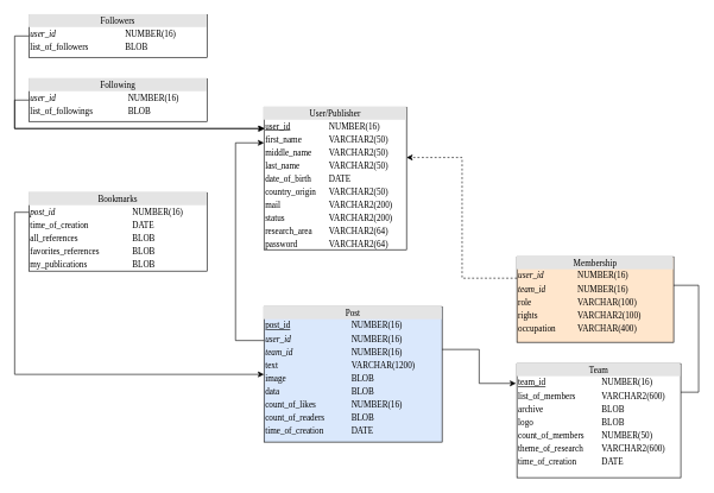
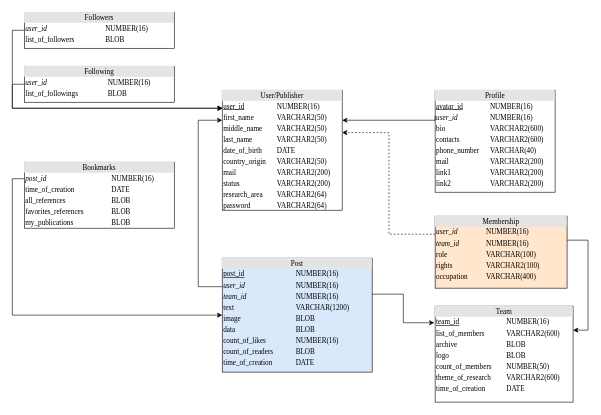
  <mxCell id="0" />
  <mxCell id="1" parent="0" />
  <mxCell id="2" value="&lt;div style=&quot;text-align: center ; box-sizing: border-box ; width: 100% ; background: rgb(228 , 228 , 228) ; padding: 2px&quot;&gt;User/Publisher&lt;/div&gt;&lt;table style=&quot;width: 100% ; font-size: 1em&quot; cellpadding=&quot;2&quot; cellspacing=&quot;0&quot;&gt;&lt;tbody&gt;&lt;tr&gt;&lt;td&gt;&lt;u&gt;user_id&lt;/u&gt;&lt;/td&gt;&lt;td&gt;NUMBER(16)&lt;/td&gt;&lt;/tr&gt;&lt;tr&gt;&lt;td&gt;first_name&lt;/td&gt;&lt;td&gt;VARCHAR2(50)&lt;/td&gt;&lt;/tr&gt;&lt;tr&gt;&lt;td&gt;middle_name&lt;/td&gt;&lt;td&gt;VARCHAR2(50)&lt;/td&gt;&lt;/tr&gt;&lt;tr&gt;&lt;td&gt;last_name&lt;/td&gt;&lt;td&gt;VARCHAR2(50)&lt;br&gt;&lt;/td&gt;&lt;/tr&gt;&lt;tr&gt;&lt;td&gt;date_of_birth&lt;/td&gt;&lt;td&gt;DATE&lt;br&gt;&lt;/td&gt;&lt;/tr&gt;&lt;tr&gt;&lt;td&gt;country_origin&lt;/td&gt;&lt;td&gt;VARCHAR2(50)&lt;br&gt;&lt;/td&gt;&lt;/tr&gt;&lt;tr&gt;&lt;td&gt;mail&lt;/td&gt;&lt;td&gt;VARCHAR2(200)&lt;/td&gt;&lt;/tr&gt;&lt;tr&gt;&lt;td&gt;status&lt;/td&gt;&lt;td&gt;VARCHAR2(200)&lt;/td&gt;&lt;/tr&gt;&lt;tr&gt;&lt;td&gt;research_area&lt;/td&gt;&lt;td&gt;VARCHAR2(64)&lt;br&gt;&lt;/td&gt;&lt;/tr&gt;&lt;tr&gt;&lt;td&gt;password&lt;/td&gt;&lt;td&gt;VARCHAR2(64)&lt;/td&gt;&lt;/tr&gt;&lt;tr&gt;&lt;td&gt;&lt;br&gt;&lt;/td&gt;&lt;td&gt;&lt;br&gt;&lt;/td&gt;&lt;/tr&gt;&lt;tr&gt;&lt;td&gt;&lt;br&gt;&lt;/td&gt;&lt;td&gt;&lt;br&gt;&lt;/td&gt;&lt;/tr&gt;&lt;tr&gt;&lt;td&gt;&lt;br&gt;&lt;/td&gt;&lt;td&gt;&lt;br&gt;&lt;/td&gt;&lt;/tr&gt;&lt;tr&gt;&lt;td&gt;&lt;br&gt;&lt;/td&gt;&lt;td&gt;&lt;br&gt;&lt;/td&gt;&lt;/tr&gt;&lt;tr&gt;&lt;td&gt;&lt;br&gt;&lt;/td&gt;&lt;td&gt;&lt;br&gt;&lt;/td&gt;&lt;/tr&gt;&lt;tr&gt;&lt;td&gt;&lt;br&gt;&lt;/td&gt;&lt;td&gt;&lt;br&gt;&lt;/td&gt;&lt;/tr&gt;&lt;tr&gt;&lt;td&gt;&lt;br&gt;&lt;/td&gt;&lt;td&gt;&lt;br&gt;&lt;/td&gt;&lt;/tr&gt;&lt;/tbody&gt;&lt;/table&gt;" style="verticalAlign=top;align=left;overflow=fill;html=1;rounded=0;shadow=0;comic=0;labelBackgroundColor=none;strokeWidth=1;fontFamily=Verdana;fontSize=12" parent="1" vertex="1"><mxGeometry x="370" y="150" width="200" height="200" as="geometry" /></mxCell>
  <mxCell id="3" value="&lt;div style=&quot;text-align: center ; box-sizing: border-box ; width: 100% ; background: rgb(228 , 228 , 228) ; padding: 2px&quot;&gt;Membership&lt;/div&gt;&lt;table style=&quot;width: 100% ; font-size: 1em&quot; cellpadding=&quot;2&quot; cellspacing=&quot;0&quot;&gt;&lt;tbody&gt;&lt;tr&gt;&lt;td&gt;&lt;i&gt;user_id&lt;/i&gt;&lt;/td&gt;&lt;td&gt;NUMBER(16)&lt;/td&gt;&lt;/tr&gt;&lt;tr&gt;&lt;td&gt;&lt;i&gt;team_id&lt;/i&gt;&lt;/td&gt;&lt;td&gt;NUMBER(16)&lt;/td&gt;&lt;/tr&gt;&lt;tr&gt;&lt;td&gt;role&lt;/td&gt;&lt;td&gt;VARCHAR(100)&lt;/td&gt;&lt;/tr&gt;&lt;tr&gt;&lt;td&gt;rights&lt;/td&gt;&lt;td&gt;VARCHAR2(100)&lt;br&gt;&lt;/td&gt;&lt;/tr&gt;&lt;tr&gt;&lt;td&gt;occupation&lt;/td&gt;&lt;td&gt;VARCHAR(400)&lt;/td&gt;&lt;/tr&gt;&lt;tr&gt;&lt;td&gt;&lt;br&gt;&lt;/td&gt;&lt;td&gt;&lt;br&gt;&lt;/td&gt;&lt;/tr&gt;&lt;tr&gt;&lt;td&gt;&lt;/td&gt;&lt;td&gt;&lt;br&gt;&lt;/td&gt;&lt;/tr&gt;&lt;tr&gt;&lt;td&gt;&lt;br&gt;&lt;/td&gt;&lt;td&gt;&lt;br&gt;&lt;/td&gt;&lt;/tr&gt;&lt;tr&gt;&lt;td&gt;&lt;br&gt;&lt;/td&gt;&lt;td&gt;&lt;br&gt;&lt;/td&gt;&lt;/tr&gt;&lt;tr&gt;&lt;td&gt;&lt;br&gt;&lt;/td&gt;&lt;td&gt;&lt;br&gt;&lt;/td&gt;&lt;/tr&gt;&lt;tr&gt;&lt;td&gt;&lt;br&gt;&lt;/td&gt;&lt;td&gt;&lt;br&gt;&lt;/td&gt;&lt;/tr&gt;&lt;tr&gt;&lt;td&gt;&lt;br&gt;&lt;/td&gt;&lt;td&gt;&lt;br&gt;&lt;/td&gt;&lt;/tr&gt;&lt;tr&gt;&lt;td&gt;&lt;br&gt;&lt;/td&gt;&lt;td&gt;&lt;br&gt;&lt;/td&gt;&lt;/tr&gt;&lt;tr&gt;&lt;td&gt;&lt;br&gt;&lt;/td&gt;&lt;td&gt;&lt;br&gt;&lt;/td&gt;&lt;/tr&gt;&lt;tr&gt;&lt;td&gt;&lt;br&gt;&lt;/td&gt;&lt;td&gt;&lt;br&gt;&lt;/td&gt;&lt;/tr&gt;&lt;/tbody&gt;&lt;/table&gt;" style="verticalAlign=top;align=left;overflow=fill;html=1;rounded=0;shadow=0;comic=0;labelBackgroundColor=none;strokeWidth=1;fontFamily=Verdana;fontSize=12;fillColor=#ffe6cc;" vertex="1" parent="1"><mxGeometry x="725" y="360" width="220" height="120" as="geometry" /></mxCell>
+ <mxCell id="4" value="&lt;div style=&quot;text-align: center ; box-sizing: border-box ; width: 100% ; background: rgb(228 , 228 , 228) ; padding: 2px&quot;&gt;Profile&lt;/div&gt;&lt;table style=&quot;width: 100% ; font-size: 1em&quot; cellpadding=&quot;2&quot; cellspacing=&quot;0&quot;&gt;&lt;tbody&gt;&lt;tr&gt;&lt;td&gt;&lt;u&gt;avatar_id&lt;/u&gt;&lt;/td&gt;&lt;td&gt;NUMBER(16)&lt;/td&gt;&lt;/tr&gt;&lt;tr&gt;&lt;td&gt;&lt;i&gt;user_id&lt;/i&gt;&lt;/td&gt;&lt;td&gt;NUMBER(16)&lt;/td&gt;&lt;/tr&gt;&lt;tr&gt;&lt;td&gt;bio&lt;/td&gt;&lt;td&gt;VARCHAR2(600)&lt;/td&gt;&lt;/tr&gt;&lt;tr&gt;&lt;td&gt;contacts&lt;/td&gt;&lt;td&gt;VARCHAR2(600)&lt;br&gt;&lt;/td&gt;&lt;/tr&gt;&lt;tr&gt;&lt;td&gt;phone_number&lt;/td&gt;&lt;td&gt;VARCHAR(40)&lt;/td&gt;&lt;/tr&gt;&lt;tr&gt;&lt;td&gt;mail&amp;nbsp;&lt;/td&gt;&lt;td&gt;VARCHAR2(200)&lt;/td&gt;&lt;/tr&gt;&lt;tr&gt;&lt;td&gt;link1&lt;/td&gt;&lt;td&gt;VARCHAR2(200)&lt;/td&gt;&lt;/tr&gt;&lt;tr&gt;&lt;td&gt;link2&lt;/td&gt;&lt;td&gt;VARCHAR2(200)&lt;/td&gt;&lt;/tr&gt;&lt;tr&gt;&lt;td&gt;&lt;/td&gt;&lt;td&gt;&lt;br&gt;&lt;/td&gt;&lt;/tr&gt;&lt;tr&gt;&lt;td&gt;&lt;br&gt;&lt;/td&gt;&lt;td&gt;&lt;br&gt;&lt;/td&gt;&lt;/tr&gt;&lt;tr&gt;&lt;td&gt;&lt;br&gt;&lt;/td&gt;&lt;td&gt;&lt;br&gt;&lt;/td&gt;&lt;/tr&gt;&lt;tr&gt;&lt;td&gt;&lt;br&gt;&lt;/td&gt;&lt;td&gt;&lt;br&gt;&lt;/td&gt;&lt;/tr&gt;&lt;tr&gt;&lt;td&gt;&lt;br&gt;&lt;/td&gt;&lt;td&gt;&lt;br&gt;&lt;/td&gt;&lt;/tr&gt;&lt;tr&gt;&lt;td&gt;&lt;br&gt;&lt;/td&gt;&lt;td&gt;&lt;br&gt;&lt;/td&gt;&lt;/tr&gt;&lt;tr&gt;&lt;td&gt;&lt;br&gt;&lt;/td&gt;&lt;td&gt;&lt;br&gt;&lt;/td&gt;&lt;/tr&gt;&lt;tr&gt;&lt;td&gt;&lt;br&gt;&lt;/td&gt;&lt;td&gt;&lt;br&gt;&lt;/td&gt;&lt;/tr&gt;&lt;tr&gt;&lt;td&gt;&lt;br&gt;&lt;/td&gt;&lt;td&gt;&lt;br&gt;&lt;/td&gt;&lt;/tr&gt;&lt;/tbody&gt;&lt;/table&gt;" style="verticalAlign=top;align=left;overflow=fill;html=1;rounded=0;shadow=0;comic=0;labelBackgroundColor=none;strokeWidth=1;fontFamily=Verdana;fontSize=12" vertex="1" parent="1"><mxGeometry x="725" y="150" width="200" height="170" as="geometry" /></mxCell>
  <mxCell id="5" value="&lt;div style=&quot;text-align: center ; box-sizing: border-box ; width: 100% ; background: rgb(228 , 228 , 228) ; padding: 2px&quot;&gt;Team&lt;/div&gt;&lt;table style=&quot;width: 100% ; font-size: 1em&quot; cellpadding=&quot;2&quot; cellspacing=&quot;0&quot;&gt;&lt;tbody&gt;&lt;tr&gt;&lt;td&gt;&lt;u&gt;team_id&lt;/u&gt;&lt;/td&gt;&lt;td&gt;NUMBER(16)&lt;/td&gt;&lt;/tr&gt;&lt;tr&gt;&lt;td&gt;list_of_members&lt;/td&gt;&lt;td&gt;VARCHAR2(600)&lt;/td&gt;&lt;/tr&gt;&lt;tr&gt;&lt;td&gt;archive&lt;/td&gt;&lt;td&gt;BLOB&lt;/td&gt;&lt;/tr&gt;&lt;tr&gt;&lt;td&gt;logo&lt;/td&gt;&lt;td&gt;BLOB&lt;/td&gt;&lt;/tr&gt;&lt;tr&gt;&lt;td&gt;count_of_members&lt;/td&gt;&lt;td&gt;NUMBER(50)&lt;br&gt;&lt;/td&gt;&lt;/tr&gt;&lt;tr&gt;&lt;td&gt;theme_of_research&lt;/td&gt;&lt;td&gt;VARCHAR2(600)&lt;/td&gt;&lt;/tr&gt;&lt;tr&gt;&lt;td&gt;time_of_creation&lt;/td&gt;&lt;td&gt;DATE&lt;/td&gt;&lt;/tr&gt;&lt;tr&gt;&lt;td&gt;&lt;br&gt;&lt;/td&gt;&lt;td&gt;&lt;/td&gt;&lt;/tr&gt;&lt;tr&gt;&lt;td&gt;&lt;br&gt;&lt;/td&gt;&lt;td&gt;&lt;/td&gt;&lt;/tr&gt;&lt;tr&gt;&lt;td&gt;&lt;br&gt;&lt;/td&gt;&lt;td&gt;&lt;/td&gt;&lt;/tr&gt;&lt;tr&gt;&lt;td&gt;&lt;br&gt;&lt;/td&gt;&lt;td&gt;&lt;br&gt;&lt;/td&gt;&lt;/tr&gt;&lt;tr&gt;&lt;td&gt;&lt;br&gt;&lt;/td&gt;&lt;td&gt;&lt;br&gt;&lt;/td&gt;&lt;/tr&gt;&lt;tr&gt;&lt;td&gt;&lt;br&gt;&lt;/td&gt;&lt;td&gt;&lt;br&gt;&lt;/td&gt;&lt;/tr&gt;&lt;tr&gt;&lt;td&gt;&lt;br&gt;&lt;/td&gt;&lt;td&gt;&lt;br&gt;&lt;/td&gt;&lt;/tr&gt;&lt;tr&gt;&lt;td&gt;&lt;br&gt;&lt;/td&gt;&lt;td&gt;&lt;br&gt;&lt;/td&gt;&lt;/tr&gt;&lt;tr&gt;&lt;td&gt;&lt;br&gt;&lt;/td&gt;&lt;td&gt;&lt;br&gt;&lt;/td&gt;&lt;/tr&gt;&lt;/tbody&gt;&lt;/table&gt;" style="verticalAlign=top;align=left;overflow=fill;html=1;rounded=0;shadow=0;comic=0;labelBackgroundColor=none;strokeWidth=1;fontFamily=Verdana;fontSize=12" vertex="1" parent="1"><mxGeometry x="725" y="510" width="230" height="160" as="geometry" /></mxCell>
  <mxCell id="6" value="&lt;div style=&quot;text-align: center ; box-sizing: border-box ; width: 100% ; background: rgb(228 , 228 , 228) ; padding: 2px&quot;&gt;Post&lt;/div&gt;&lt;table style=&quot;width: 100% ; font-size: 1em&quot; cellpadding=&quot;2&quot; cellspacing=&quot;0&quot;&gt;&lt;tbody&gt;&lt;tr&gt;&lt;td&gt;&lt;u&gt;post_id&lt;/u&gt;&lt;/td&gt;&lt;td&gt;NUMBER(16)&lt;/td&gt;&lt;/tr&gt;&lt;tr&gt;&lt;td&gt;&lt;i&gt;user_id&lt;/i&gt;&lt;/td&gt;&lt;td&gt;NUMBER(16)&lt;/td&gt;&lt;/tr&gt;&lt;tr&gt;&lt;td&gt;&lt;i&gt;team_id&lt;/i&gt;&lt;/td&gt;&lt;td&gt;NUMBER(16)&lt;/td&gt;&lt;/tr&gt;&lt;tr&gt;&lt;td&gt;text&lt;/td&gt;&lt;td&gt;VARCHAR(1200)&lt;/td&gt;&lt;/tr&gt;&lt;tr&gt;&lt;td&gt;image&lt;/td&gt;&lt;td&gt;BLOB&lt;br&gt;&lt;/td&gt;&lt;/tr&gt;&lt;tr&gt;&lt;td&gt;data&lt;/td&gt;&lt;td&gt;BLOB&lt;/td&gt;&lt;/tr&gt;&lt;tr&gt;&lt;td&gt;count_of_likes&lt;/td&gt;&lt;td&gt;NUMBER(16)&lt;/td&gt;&lt;/tr&gt;&lt;tr&gt;&lt;td&gt;count_of_readers&lt;/td&gt;&lt;td&gt;BLOB&lt;/td&gt;&lt;/tr&gt;&lt;tr&gt;&lt;td&gt;time_of_creation&lt;/td&gt;&lt;td&gt;DATE&lt;/td&gt;&lt;/tr&gt;&lt;tr&gt;&lt;td&gt;&lt;br&gt;&lt;/td&gt;&lt;td&gt;&lt;/td&gt;&lt;/tr&gt;&lt;tr&gt;&lt;td&gt;&lt;br&gt;&lt;/td&gt;&lt;td&gt;&lt;br&gt;&lt;/td&gt;&lt;/tr&gt;&lt;tr&gt;&lt;td&gt;&lt;br&gt;&lt;/td&gt;&lt;td&gt;&lt;br&gt;&lt;/td&gt;&lt;/tr&gt;&lt;tr&gt;&lt;td&gt;&lt;br&gt;&lt;/td&gt;&lt;td&gt;&lt;br&gt;&lt;/td&gt;&lt;/tr&gt;&lt;tr&gt;&lt;td&gt;&lt;br&gt;&lt;/td&gt;&lt;td&gt;&lt;br&gt;&lt;/td&gt;&lt;/tr&gt;&lt;tr&gt;&lt;td&gt;&lt;br&gt;&lt;/td&gt;&lt;td&gt;&lt;br&gt;&lt;/td&gt;&lt;/tr&gt;&lt;tr&gt;&lt;td&gt;&lt;br&gt;&lt;/td&gt;&lt;td&gt;&lt;br&gt;&lt;/td&gt;&lt;/tr&gt;&lt;/tbody&gt;&lt;/table&gt;" style="verticalAlign=top;align=left;overflow=fill;html=1;rounded=0;shadow=0;comic=0;labelBackgroundColor=none;strokeWidth=1;fontFamily=Verdana;fontSize=12;fillColor=#dae8fc;" vertex="1" parent="1"><mxGeometry x="370" y="430" width="250" height="190" as="geometry" /></mxCell>
  <mxCell id="7" value="&lt;div style=&quot;text-align: center ; box-sizing: border-box ; width: 100% ; background: rgb(228 , 228 , 228) ; padding: 2px&quot;&gt;Bookmarks&lt;/div&gt;&lt;table style=&quot;width: 100% ; font-size: 1em&quot; cellpadding=&quot;2&quot; cellspacing=&quot;0&quot;&gt;&lt;tbody&gt;&lt;tr&gt;&lt;td&gt;&lt;i&gt;post_id&lt;/i&gt;&lt;/td&gt;&lt;td&gt;NUMBER(16)&lt;/td&gt;&lt;/tr&gt;&lt;tr&gt;&lt;td&gt;time_of_creation&lt;/td&gt;&lt;td&gt;DATE&lt;/td&gt;&lt;/tr&gt;&lt;tr&gt;&lt;td&gt;all_references&lt;/td&gt;&lt;td&gt;BLOB&lt;/td&gt;&lt;/tr&gt;&lt;tr&gt;&lt;td&gt;favorites_references&lt;/td&gt;&lt;td&gt;BLOB&lt;/td&gt;&lt;/tr&gt;&lt;tr&gt;&lt;td&gt;my_publications&lt;/td&gt;&lt;td&gt;BLOB&lt;br&gt;&lt;/td&gt;&lt;/tr&gt;&lt;tr&gt;&lt;td&gt;&lt;br&gt;&lt;/td&gt;&lt;td&gt;&lt;br&gt;&lt;/td&gt;&lt;/tr&gt;&lt;tr&gt;&lt;td&gt;&lt;br&gt;&lt;/td&gt;&lt;td&gt;&lt;/td&gt;&lt;/tr&gt;&lt;tr&gt;&lt;td&gt;&lt;br&gt;&lt;/td&gt;&lt;td&gt;&lt;br&gt;&lt;/td&gt;&lt;/tr&gt;&lt;tr&gt;&lt;td&gt;&lt;br&gt;&lt;/td&gt;&lt;td&gt;&lt;br&gt;&lt;/td&gt;&lt;/tr&gt;&lt;tr&gt;&lt;td&gt;&lt;br&gt;&lt;/td&gt;&lt;td&gt;&lt;/td&gt;&lt;/tr&gt;&lt;tr&gt;&lt;td&gt;&lt;br&gt;&lt;/td&gt;&lt;td&gt;&lt;br&gt;&lt;/td&gt;&lt;/tr&gt;&lt;tr&gt;&lt;td&gt;&lt;br&gt;&lt;/td&gt;&lt;td&gt;&lt;br&gt;&lt;/td&gt;&lt;/tr&gt;&lt;tr&gt;&lt;td&gt;&lt;br&gt;&lt;/td&gt;&lt;td&gt;&lt;br&gt;&lt;/td&gt;&lt;/tr&gt;&lt;tr&gt;&lt;td&gt;&lt;br&gt;&lt;/td&gt;&lt;td&gt;&lt;br&gt;&lt;/td&gt;&lt;/tr&gt;&lt;tr&gt;&lt;td&gt;&lt;br&gt;&lt;/td&gt;&lt;td&gt;&lt;br&gt;&lt;/td&gt;&lt;/tr&gt;&lt;tr&gt;&lt;td&gt;&lt;br&gt;&lt;/td&gt;&lt;td&gt;&lt;br&gt;&lt;/td&gt;&lt;/tr&gt;&lt;/tbody&gt;&lt;/table&gt;" style="verticalAlign=top;align=left;overflow=fill;html=1;rounded=0;shadow=0;comic=0;labelBackgroundColor=none;strokeWidth=1;fontFamily=Verdana;fontSize=12" vertex="1" parent="1"><mxGeometry x="40" y="270" width="250" height="110" as="geometry" /></mxCell>
  <mxCell id="8" value="&lt;div style=&quot;text-align: center ; box-sizing: border-box ; width: 100% ; background: rgb(228 , 228 , 228) ; padding: 2px&quot;&gt;Followers&lt;/div&gt;&lt;table style=&quot;width: 100% ; font-size: 1em&quot; cellpadding=&quot;2&quot; cellspacing=&quot;0&quot;&gt;&lt;tbody&gt;&lt;tr&gt;&lt;td&gt;&lt;i&gt;user_id&lt;/i&gt;&lt;/td&gt;&lt;td&gt;NUMBER(16)&lt;/td&gt;&lt;/tr&gt;&lt;tr&gt;&lt;td&gt;list_of_followers&lt;/td&gt;&lt;td&gt;BLOB&lt;/td&gt;&lt;/tr&gt;&lt;tr&gt;&lt;td&gt;&lt;br&gt;&lt;/td&gt;&lt;td&gt;&lt;br&gt;&lt;/td&gt;&lt;/tr&gt;&lt;tr&gt;&lt;td&gt;&lt;br&gt;&lt;/td&gt;&lt;td&gt;&lt;br&gt;&lt;/td&gt;&lt;/tr&gt;&lt;tr&gt;&lt;td&gt;&lt;br&gt;&lt;/td&gt;&lt;td&gt;&lt;br&gt;&lt;/td&gt;&lt;/tr&gt;&lt;tr&gt;&lt;td&gt;&lt;br&gt;&lt;/td&gt;&lt;td&gt;&lt;br&gt;&lt;/td&gt;&lt;/tr&gt;&lt;tr&gt;&lt;td&gt;&lt;br&gt;&lt;/td&gt;&lt;td&gt;&lt;/td&gt;&lt;/tr&gt;&lt;tr&gt;&lt;td&gt;&lt;br&gt;&lt;/td&gt;&lt;td&gt;&lt;br&gt;&lt;/td&gt;&lt;/tr&gt;&lt;tr&gt;&lt;td&gt;&lt;br&gt;&lt;/td&gt;&lt;td&gt;&lt;br&gt;&lt;/td&gt;&lt;/tr&gt;&lt;tr&gt;&lt;td&gt;&lt;br&gt;&lt;/td&gt;&lt;td&gt;&lt;/td&gt;&lt;/tr&gt;&lt;tr&gt;&lt;td&gt;&lt;br&gt;&lt;/td&gt;&lt;td&gt;&lt;br&gt;&lt;/td&gt;&lt;/tr&gt;&lt;tr&gt;&lt;td&gt;&lt;br&gt;&lt;/td&gt;&lt;td&gt;&lt;br&gt;&lt;/td&gt;&lt;/tr&gt;&lt;tr&gt;&lt;td&gt;&lt;br&gt;&lt;/td&gt;&lt;td&gt;&lt;br&gt;&lt;/td&gt;&lt;/tr&gt;&lt;tr&gt;&lt;td&gt;&lt;br&gt;&lt;/td&gt;&lt;td&gt;&lt;br&gt;&lt;/td&gt;&lt;/tr&gt;&lt;tr&gt;&lt;td&gt;&lt;br&gt;&lt;/td&gt;&lt;td&gt;&lt;br&gt;&lt;/td&gt;&lt;/tr&gt;&lt;tr&gt;&lt;td&gt;&lt;br&gt;&lt;/td&gt;&lt;td&gt;&lt;br&gt;&lt;/td&gt;&lt;/tr&gt;&lt;/tbody&gt;&lt;/table&gt;" style="verticalAlign=top;align=left;overflow=fill;html=1;rounded=0;shadow=0;comic=0;labelBackgroundColor=none;strokeWidth=1;fontFamily=Verdana;fontSize=12" vertex="1" parent="1"><mxGeometry x="40" y="20" width="250" height="60" as="geometry" /></mxCell>
  <mxCell id="9" value="&lt;div style=&quot;text-align: center ; box-sizing: border-box ; width: 100% ; background: rgb(228 , 228 , 228) ; padding: 2px&quot;&gt;Following&lt;/div&gt;&lt;table style=&quot;width: 100% ; font-size: 1em&quot; cellpadding=&quot;2&quot; cellspacing=&quot;0&quot;&gt;&lt;tbody&gt;&lt;tr&gt;&lt;td&gt;&lt;i&gt;user_id&lt;/i&gt;&lt;/td&gt;&lt;td&gt;NUMBER(16)&lt;/td&gt;&lt;/tr&gt;&lt;tr&gt;&lt;td&gt;list_of_followings&lt;/td&gt;&lt;td&gt;BLOB&lt;/td&gt;&lt;/tr&gt;&lt;tr&gt;&lt;td&gt;&lt;br&gt;&lt;/td&gt;&lt;td&gt;&lt;br&gt;&lt;/td&gt;&lt;/tr&gt;&lt;tr&gt;&lt;td&gt;&lt;br&gt;&lt;/td&gt;&lt;td&gt;&lt;br&gt;&lt;/td&gt;&lt;/tr&gt;&lt;tr&gt;&lt;td&gt;&lt;br&gt;&lt;/td&gt;&lt;td&gt;&lt;br&gt;&lt;/td&gt;&lt;/tr&gt;&lt;tr&gt;&lt;td&gt;&lt;br&gt;&lt;/td&gt;&lt;td&gt;&lt;br&gt;&lt;/td&gt;&lt;/tr&gt;&lt;tr&gt;&lt;td&gt;&lt;br&gt;&lt;/td&gt;&lt;td&gt;&lt;/td&gt;&lt;/tr&gt;&lt;tr&gt;&lt;td&gt;&lt;br&gt;&lt;/td&gt;&lt;td&gt;&lt;br&gt;&lt;/td&gt;&lt;/tr&gt;&lt;tr&gt;&lt;td&gt;&lt;br&gt;&lt;/td&gt;&lt;td&gt;&lt;br&gt;&lt;/td&gt;&lt;/tr&gt;&lt;tr&gt;&lt;td&gt;&lt;br&gt;&lt;/td&gt;&lt;td&gt;&lt;/td&gt;&lt;/tr&gt;&lt;tr&gt;&lt;td&gt;&lt;br&gt;&lt;/td&gt;&lt;td&gt;&lt;br&gt;&lt;/td&gt;&lt;/tr&gt;&lt;tr&gt;&lt;td&gt;&lt;br&gt;&lt;/td&gt;&lt;td&gt;&lt;br&gt;&lt;/td&gt;&lt;/tr&gt;&lt;tr&gt;&lt;td&gt;&lt;br&gt;&lt;/td&gt;&lt;td&gt;&lt;br&gt;&lt;/td&gt;&lt;/tr&gt;&lt;tr&gt;&lt;td&gt;&lt;br&gt;&lt;/td&gt;&lt;td&gt;&lt;br&gt;&lt;/td&gt;&lt;/tr&gt;&lt;tr&gt;&lt;td&gt;&lt;br&gt;&lt;/td&gt;&lt;td&gt;&lt;br&gt;&lt;/td&gt;&lt;/tr&gt;&lt;tr&gt;&lt;td&gt;&lt;br&gt;&lt;/td&gt;&lt;td&gt;&lt;br&gt;&lt;/td&gt;&lt;/tr&gt;&lt;/tbody&gt;&lt;/table&gt;" style="verticalAlign=top;align=left;overflow=fill;html=1;rounded=0;shadow=0;comic=0;labelBackgroundColor=none;strokeWidth=1;fontFamily=Verdana;fontSize=12" vertex="1" parent="1"><mxGeometry x="40" y="110" width="250" height="60" as="geometry" /></mxCell>
  <mxCell id="10" value="" style="edgeStyle=elbowEdgeStyle;elbow=horizontal;endArrow=classic;html=1;rounded=0;" edge="1" parent="1" source="9"><mxGeometry width="50" height="50" relative="1" as="geometry"><mxPoint x="20" y="140" as="sourcePoint" /><mxPoint x="370" y="180" as="targetPoint" /><Array as="points"><mxPoint x="20" y="190" /></Array></mxGeometry></mxCell>
  <mxCell id="11" value="" style="edgeStyle=elbowEdgeStyle;elbow=horizontal;endArrow=classic;html=1;rounded=0;exitX=0;exitY=0.5;exitDx=0;exitDy=0;" edge="1" parent="1" source="8"><mxGeometry width="50" height="50" relative="1" as="geometry"><mxPoint x="10" y="180" as="sourcePoint" /><mxPoint x="371.103" y="180" as="targetPoint" /><Array as="points"><mxPoint x="20" y="110" /></Array></mxGeometry></mxCell>
+ <mxCell id="12" value="" style="edgeStyle=elbowEdgeStyle;elbow=vertical;endArrow=classic;html=1;rounded=0;exitX=0;exitY=0.25;exitDx=0;exitDy=0;entryX=1;entryY=0.25;entryDx=0;entryDy=0;" edge="1" parent="1" source="4" target="2"><mxGeometry width="50" height="50" relative="1" as="geometry"><mxPoint x="590" y="260" as="sourcePoint" /><mxPoint x="570" y="191" as="targetPoint" /><Array as="points"><mxPoint x="580" y="200" /></Array></mxGeometry></mxCell>
  <mxCell id="13" value="" style="edgeStyle=elbowEdgeStyle;elbow=horizontal;endArrow=classic;html=1;rounded=0;entryX=0;entryY=0.25;entryDx=0;entryDy=0;exitX=0;exitY=0.25;exitDx=0;exitDy=0;" edge="1" parent="1" source="6" target="2"><mxGeometry width="50" height="50" relative="1" as="geometry"><mxPoint x="300" y="450" as="sourcePoint" /><mxPoint x="370" y="180" as="targetPoint" /><Array as="points"><mxPoint x="330" y="339" /></Array></mxGeometry></mxCell>
  <mxCell id="14" value="" style="edgeStyle=elbowEdgeStyle;elbow=horizontal;endArrow=classic;html=1;rounded=0;entryX=-0.006;entryY=0.173;entryDx=0;entryDy=0;entryPerimeter=0;" edge="1" parent="1" target="5"><mxGeometry width="50" height="50" relative="1" as="geometry"><mxPoint x="620" y="490" as="sourcePoint" /><mxPoint x="680" y="480" as="targetPoint" /></mxGeometry></mxCell>
  <mxCell id="15" value="" style="edgeStyle=elbowEdgeStyle;elbow=horizontal;endArrow=classic;html=1;rounded=0;exitX=0;exitY=0.25;exitDx=0;exitDy=0;entryX=1;entryY=0.353;entryDx=0;entryDy=0;entryPerimeter=0;dashed=1;" edge="1" parent="1" source="3" target="2"><mxGeometry width="50" height="50" relative="1" as="geometry"><mxPoint x="670" y="330" as="sourcePoint" /><mxPoint x="570" y="226" as="targetPoint" /></mxGeometry></mxCell>
- <mxCell id="16" value="" style="edgeStyle=elbowEdgeStyle;elbow=horizontal;endArrow=none;html=1;rounded=0;exitX=1;exitY=0.333;exitDx=0;exitDy=0;entryX=1;entryY=0.25;entryDx=0;entryDy=0;exitPerimeter=0;" edge="1" parent="1" source="3" target="5"><mxGeometry width="50" height="50" relative="1" as="geometry"><mxPoint x="1000" y="420" as="sourcePoint" /><mxPoint x="1000" y="470" as="targetPoint" /><Array as="points"><mxPoint x="980" y="480" /></Array></mxGeometry></mxCell>
+ <mxCell id="16" value="" style="edgeStyle=elbowEdgeStyle;elbow=horizontal;endArrow=classic;html=1;rounded=0;exitX=1;exitY=0.333;exitDx=0;exitDy=0;entryX=1;entryY=0.25;entryDx=0;entryDy=0;exitPerimeter=0;" edge="1" parent="1" source="3" target="5"><mxGeometry width="50" height="50" relative="1" as="geometry"><mxPoint x="1000" y="420" as="sourcePoint" /><mxPoint x="1000" y="470" as="targetPoint" /><Array as="points"><mxPoint x="980" y="480" /></Array></mxGeometry></mxCell>
  <mxCell id="17" value="" style="edgeStyle=elbowEdgeStyle;elbow=horizontal;endArrow=classic;html=1;rounded=0;exitX=0;exitY=0.25;exitDx=0;exitDy=0;" edge="1" parent="1" source="7" target="6"><mxGeometry width="50" height="50" relative="1" as="geometry"><mxPoint x="130" y="490" as="sourcePoint" /><mxPoint x="180" y="440" as="targetPoint" /><Array as="points"><mxPoint x="20" y="390" /></Array></mxGeometry></mxCell>
